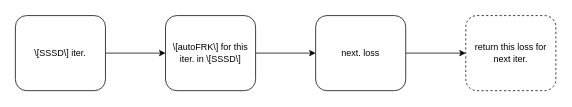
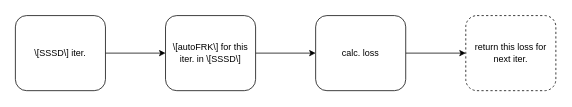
  <mxCell id="0" />
  <mxCell id="1" parent="0" />
  <mxCell id="2" value="" style="edgeStyle=orthogonalEdgeStyle;rounded=0;orthogonalLoop=1;jettySize=auto;html=1;" parent="1" source="3" target="5" edge="1"><mxGeometry relative="1" as="geometry" /></mxCell>
  <mxCell id="3" value="\[SSSD\] iter." style="rounded=1;whiteSpace=wrap;html=1;" parent="1" vertex="1"><mxGeometry x="20" y="20" width="120" height="100" as="geometry" /></mxCell>
  <mxCell id="4" value="" style="edgeStyle=orthogonalEdgeStyle;rounded=0;orthogonalLoop=1;jettySize=auto;html=1;" parent="1" source="5" target="7" edge="1"><mxGeometry relative="1" as="geometry" /></mxCell>
  <mxCell id="5" value="\[autoFRK\] for this iter. in \[SSSD\]" style="rounded=1;whiteSpace=wrap;html=1;" parent="1" vertex="1"><mxGeometry x="220" y="20" width="120" height="100" as="geometry" /></mxCell>
  <mxCell id="6" value="" style="edgeStyle=orthogonalEdgeStyle;rounded=0;orthogonalLoop=1;jettySize=auto;html=1;" parent="1" source="7" target="8" edge="1"><mxGeometry relative="1" as="geometry" /></mxCell>
- <mxCell id="7" value="next. loss" style="rounded=1;whiteSpace=wrap;html=1;" parent="1" vertex="1"><mxGeometry x="420" y="20" width="120" height="100" as="geometry" /></mxCell>
+ <mxCell id="7" value="calc. loss" style="rounded=1;whiteSpace=wrap;html=1;" parent="1" vertex="1"><mxGeometry x="420" y="20" width="120" height="100" as="geometry" /></mxCell>
  <mxCell id="8" value="return this loss for next iter." style="rounded=1;whiteSpace=wrap;html=1;dashed=1;" parent="1" vertex="1"><mxGeometry x="620" y="20" width="120" height="100" as="geometry" /></mxCell>
